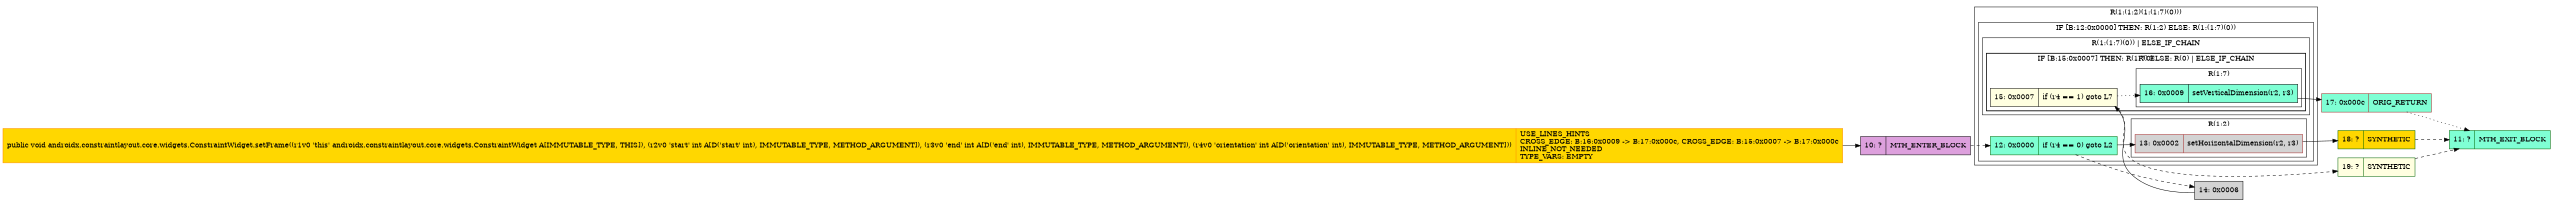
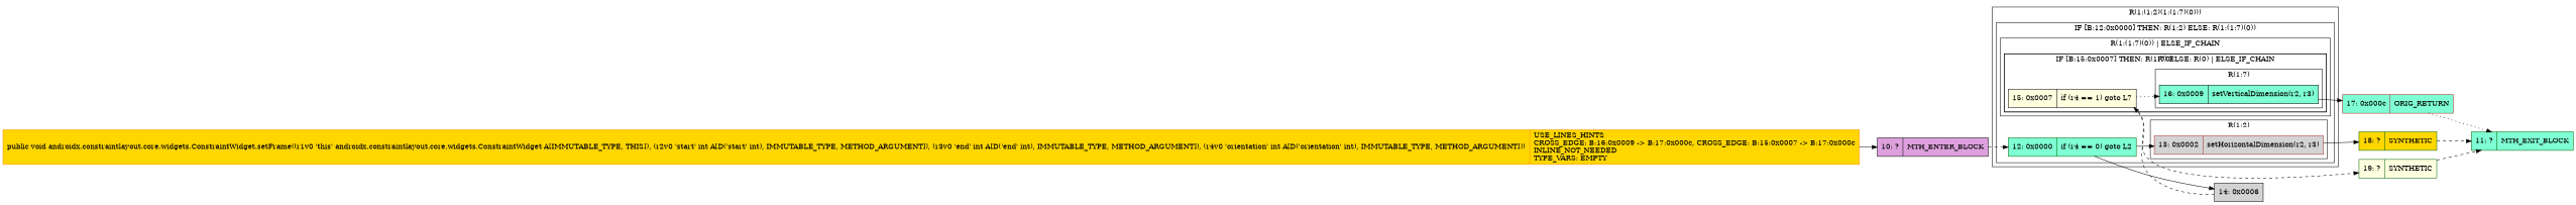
  digraph {
    rankdir=LR
    node [color=black fillcolor=aquamarine shape=record style=filled]
    edge [style=solid]
    n1 [color=brown fillcolor=lightgrey label="{13\:\ 0x0002|setHorizontalDimension(r2, r3)\l}"]
    n2 [label="{16\:\ 0x0009|setVerticalDimension(r2, r3)\l}"]
    n3 [fillcolor=lightyellow label="{15\:\ 0x0007|if (r4 == 1) goto L7\l}"]
    n4 [color=darkgreen label="{12\:\ 0x0000|if (r4 == 0) goto L2\l}"]
    n5 [color=darkgreen fillcolor=gold label="{18\:\ ?|SYNTHETIC\l}"]
    n6 [color=brown label="{17\:\ 0x000c|ORIG_RETURN\l}"]
    n7 [color=darkgreen fillcolor=lightyellow label="{19\:\ ?|SYNTHETIC\l}"]
    n8 [fillcolor=lightgrey label="{14\:\ 0x0006}"]
    n9 [color=darkgreen label="{11\:\ ?|MTH_EXIT_BLOCK\l}"]
    n10 [fillcolor=plum label="{10\:\ ?|MTH_ENTER_BLOCK\l}"]
    n11 [color=darkorange fillcolor=gold label="{public void androidx.constraintlayout.core.widgets.ConstraintWidget.setFrame((r1v0 'this' androidx.constraintlayout.core.widgets.ConstraintWidget A[IMMUTABLE_TYPE, THIS]), (r2v0 'start' int A[D('start' int), IMMUTABLE_TYPE, METHOD_ARGUMENT]), (r3v0 'end' int A[D('end' int), IMMUTABLE_TYPE, METHOD_ARGUMENT]), (r4v0 'orientation' int A[D('orientation' int), IMMUTABLE_TYPE, METHOD_ARGUMENT]))  | USE_LINES_HINTS\lCROSS_EDGE: B:16:0x0009 \-\> B:17:0x000c, CROSS_EDGE: B:15:0x0007 \-\> B:17:0x000c\lINLINE_NOT_NEEDED\lTYPE_VARS: EMPTY\l}"]
    subgraph cluster_1 {
      label="R(1:(1:2)(1:(1:7)(0)))"
      subgraph cluster_2 {
        label="IF [B:12:0x0000] THEN: R(1:2) ELSE: R(1:(1:7)(0))"
        n4
        subgraph cluster_3 {
          label="R(1:2)"
          n1
        }
        subgraph cluster_4 {
          label="R(1:(1:7)(0)) | ELSE_IF_CHAIN\l"
          subgraph cluster_5 {
            label="IF [B:15:0x0007] THEN: R(1:7) ELSE: R(0) | ELSE_IF_CHAIN\l"
            n3
            subgraph cluster_6 {
              label="R(1:7)"
              n2
            }
            subgraph cluster_7 {
              label="R(0)"
            }
          }
        }
      }
    }
    n1 -> n5
    n2 -> n6
    n3 -> n2 [style=dotted]
    n3 -> n7 [style=dashed]
    n4 -> n1
-   n4 -> n8 [style=dashed]
+   n4 -> n8
    n5 -> n9 [style=dashed]
    n6 -> n9 [style=dotted]
    n7 -> n9 [style=dashed]
-   n8 -> n3
+   n8 -> n3 [style=dashed]
    n10 -> n4 [style=dashed]
    n11 -> n10
  }
